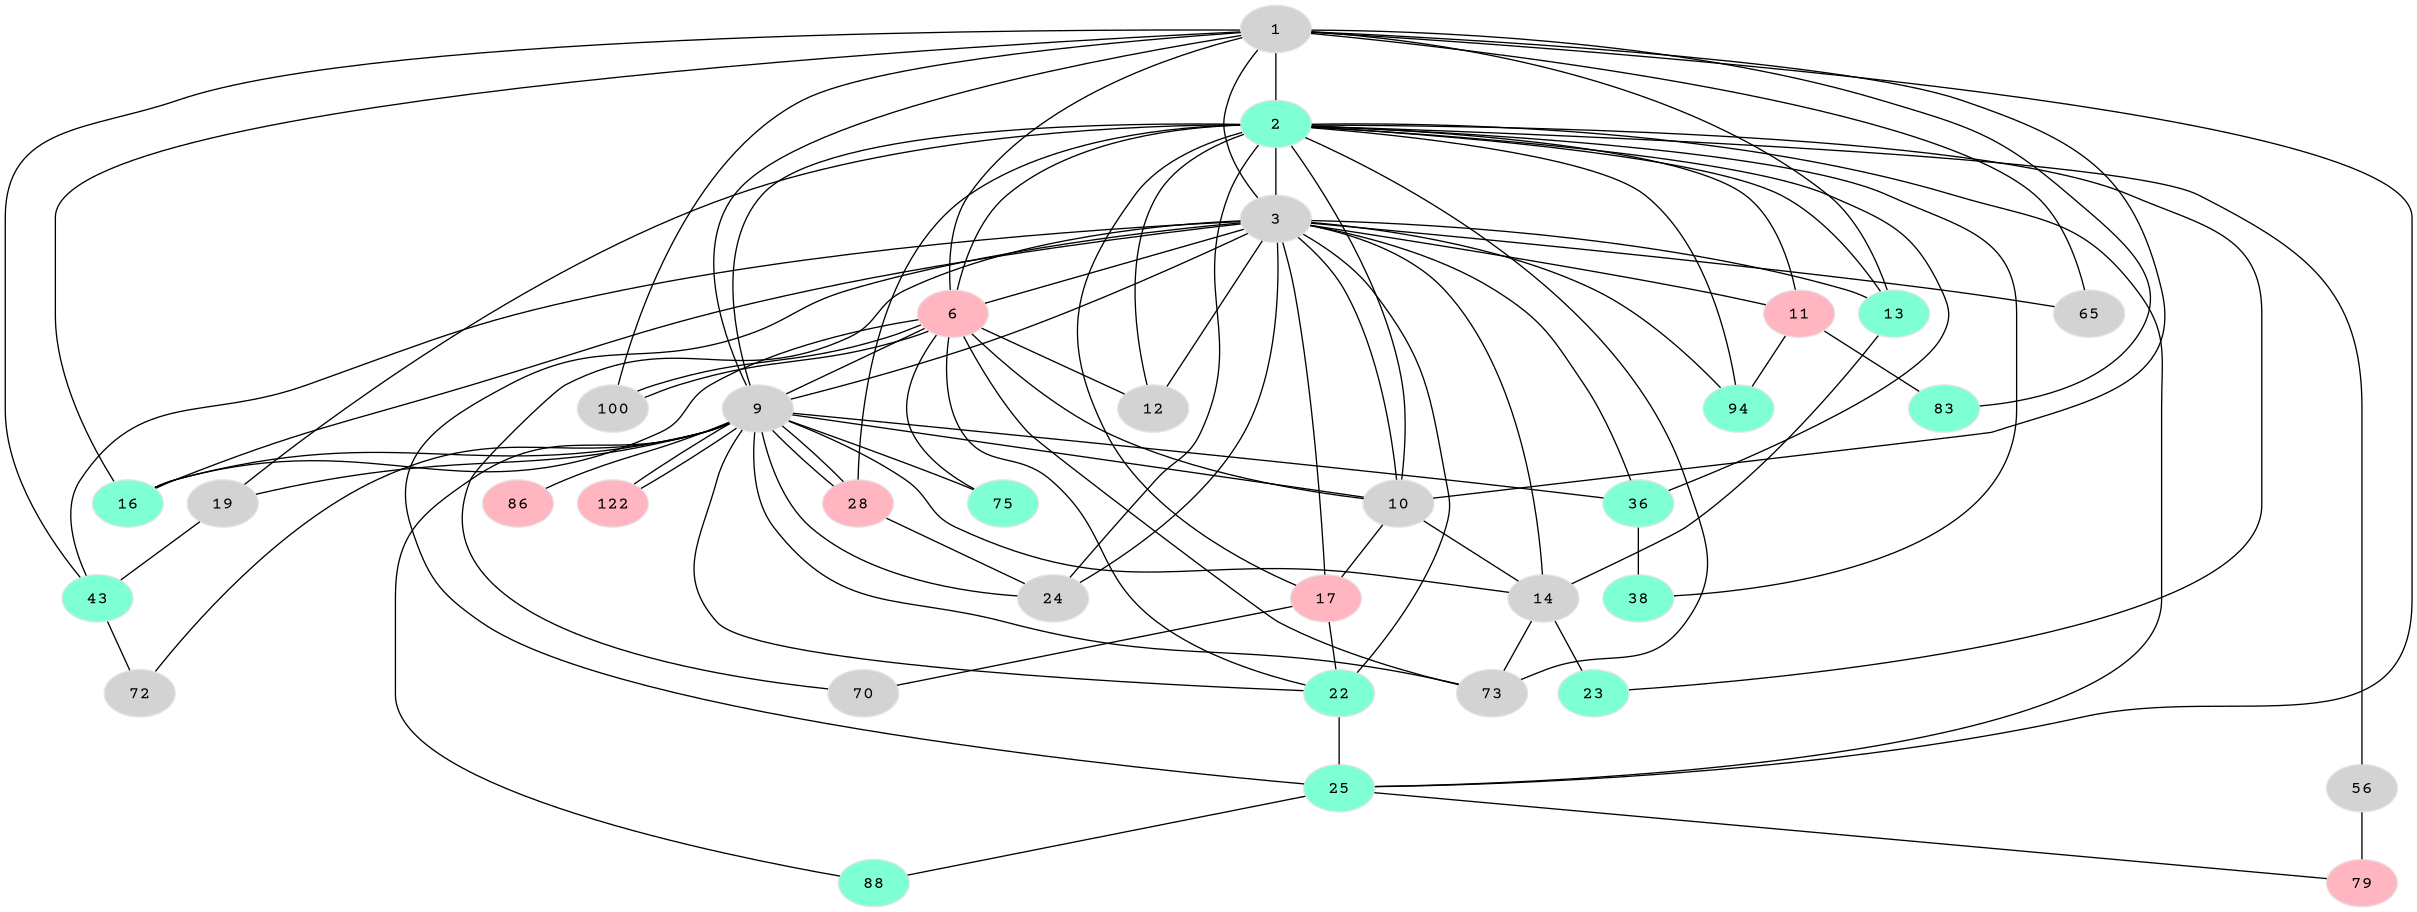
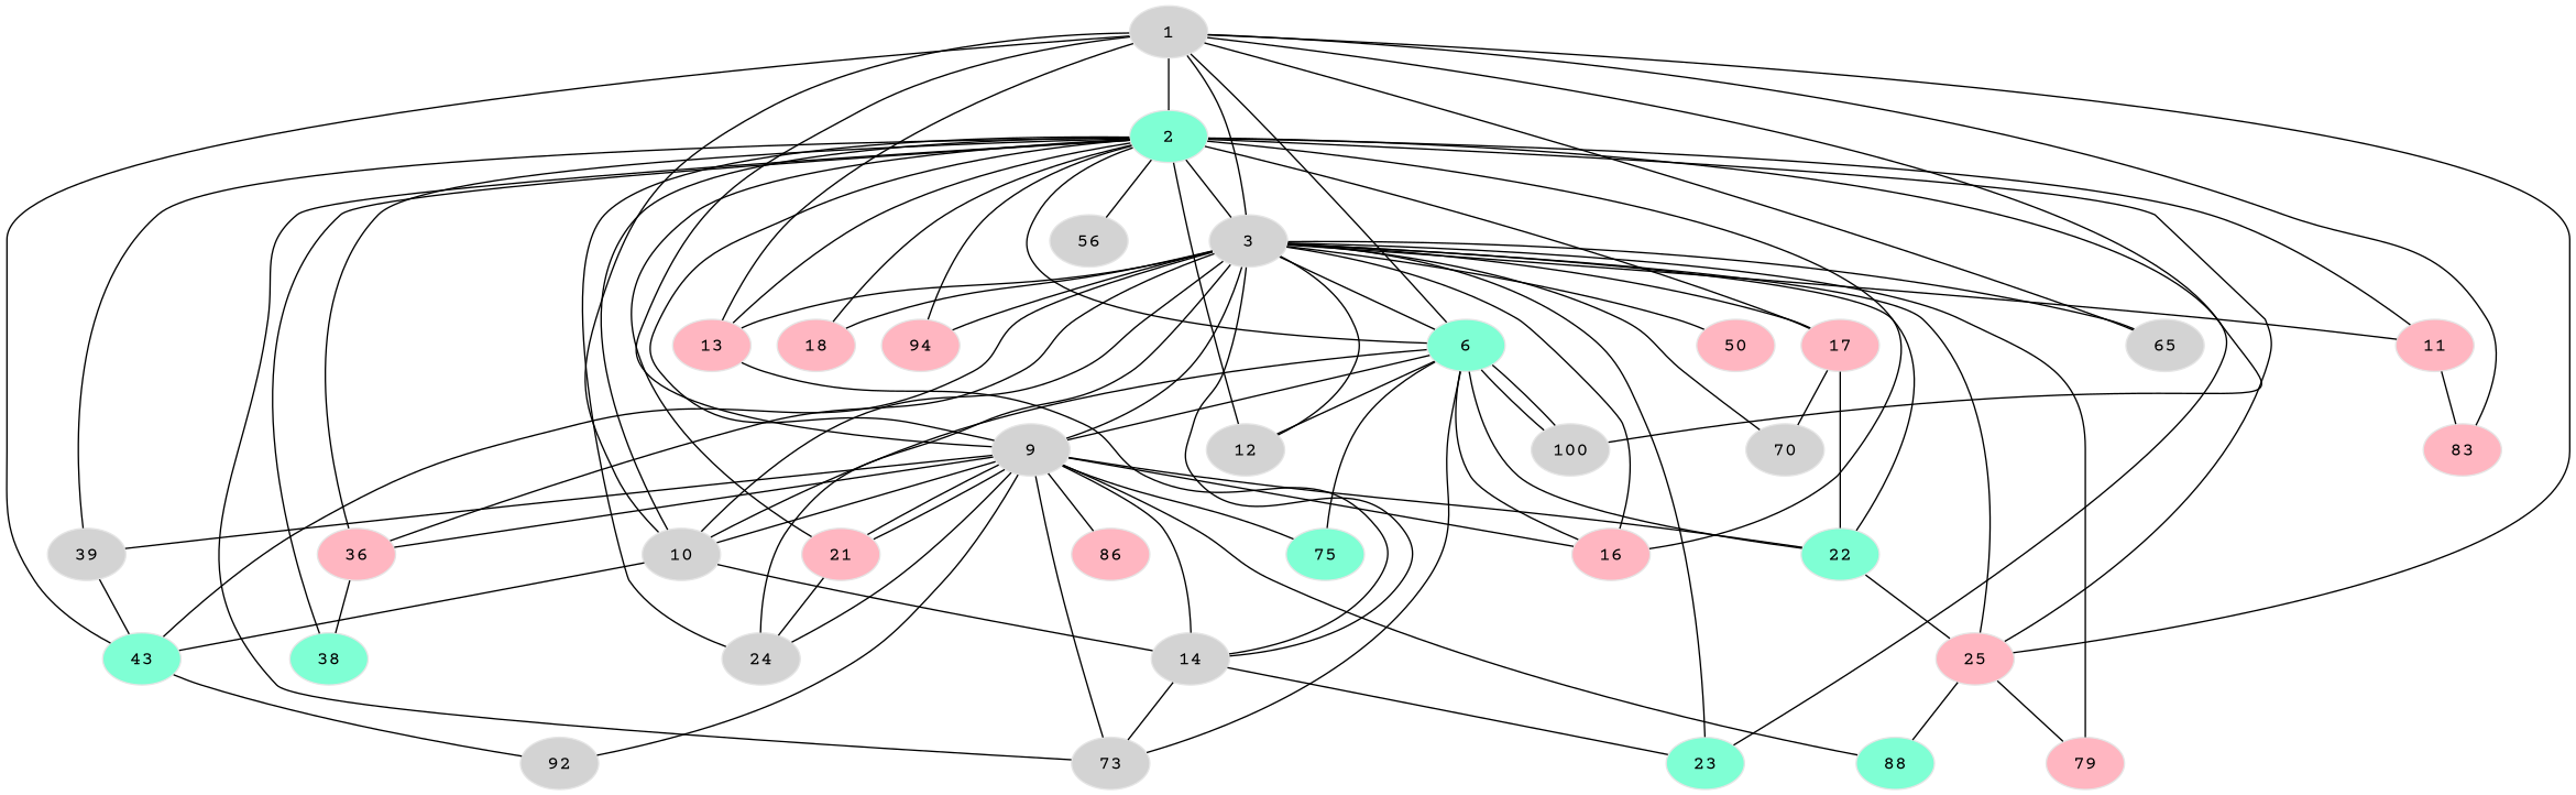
  graph {
    fontname="Courier Prime"
    node [color=gray90 fillcolor=lightgrey fontname="Courier Prime" style=filled]
    edge [fontname="Courier Prime"]
    1 [super="+71"]
    2 [fillcolor=aquamarine super="+34+101+74+54+15+5+84+30+20+55"]
    3 [super="+53+4+33+59+78+49+76+85+32+63+68"]
-   6 [fillcolor=lightpink super="+58"]
+   6 [fillcolor=aquamarine super="+58"]
    9 [super="+27+28"]
    10
-   13 [fillcolor=aquamarine]
-   16 [fillcolor=aquamarine super="+66"]
-   25 [fillcolor=aquamarine super="+41"]
+   13 [fillcolor=lightpink]
+   16 [fillcolor=lightpink super="+66"]
+   25 [fillcolor=lightpink super="+41"]
    43 [fillcolor=aquamarine super="+44"]
    65
-   83 [fillcolor=aquamarine]
+   83 [fillcolor=lightpink]
    100 [super="+104"]
    11 [fillcolor=lightpink]
    12 [super="+40+31"]
    17 [fillcolor=lightpink super="+61"]
-   19
-   21 [fillcolor=lightpink label=28]
+   18 [fillcolor=lightpink]
+   19 [label=39]
+   21 [fillcolor=lightpink]
    23 [fillcolor=aquamarine super="+42"]
    n21 [label=24 super="+105"]
-   36 [fillcolor=aquamarine super="+109"]
+   36 [fillcolor=lightpink super="+109"]
    38 [fillcolor=aquamarine]
    56
    73 [super="+96"]
-   94 [fillcolor=aquamarine super="+98"]
+   94 [fillcolor=lightpink super="+98"]
+   50 [fillcolor=lightpink super="+87"]
    14 [super="+90+48"]
    22 [fillcolor=aquamarine super="+45+121+69"]
    70
    79 [fillcolor=lightpink super="+91"]
    75 [fillcolor=aquamarine]
    86 [fillcolor=lightpink]
    88 [fillcolor=aquamarine]
-   92 [label=72]
-   122 [fillcolor=lightpink]
+   92
    1 -- 2 [weight=6]
    1 -- 3 [weight=4]
    1 -- 6
    1 -- 9
    1 -- 10
    1 -- 13
-   1 -- 16
+   2 -- 16
    1 -- 25
    1 -- 43
    1 -- 65
    1 -- 83
    1 -- 100
    2 -- 3 [weight=21]
    2 -- 6 [weight=4]
    2 -- 9 [weight=7]
    2 -- 10 [weight=5]
    2 -- 13
    2 -- 25
    2 -- 11 [weight=2]
    2 -- 12
    2 -- 17
+   2 -- 18
    2 -- 19
    2 -- 21
    2 -- 23
    2 -- n21
    2 -- 36
    2 -- 38
    2 -- 56 [weight=2]
    2 -- 73
    2 -- 94 [weight=2]
    3 -- 6 [weight=5]
    3 -- 9 [weight=8]
    3 -- 10 [weight=4]
    3 -- 13
    3 -- 16
    3 -- 25 [weight=2]
    3 -- 43
    3 -- 65
    3 -- 11 [weight=2]
    3 -- 12 [weight=3]
    3 -- 17 [weight=3]
+   3 -- 18
+   3 -- 23 [weight=2]
    3 -- n21 [weight=3]
    3 -- 36 [weight=2]
    3 -- 94
+   3 -- 50 [weight=2]
    3 -- 14
    3 -- 22 [weight=3]
    3 -- 70
-   56 -- 79 [weight=2]
+   3 -- 79 [weight=2]
    6 -- 9 [weight=3]
    6 -- 10
    6 -- 16
    6 -- 100
    6 -- 100
    6 -- 12
    6 -- 73
    6 -- 22
    6 -- 75
    9 -- 10
    9 -- 16
    9 -- 19
    9 -- 21
    9 -- 21
    9 -- n21
    9 -- 36
    9 -- 73
    9 -- 14
    9 -- 22
    9 -- 75
    9 -- 86 [weight=2]
    9 -- 88
    9 -- 92
-   9 -- 122
-   9 -- 122
-   10 -- 17
+   10 -- 43
    10 -- 14 [weight=2]
    13 -- 14
    25 -- 79
    25 -- 88
    43 -- 92
    11 -- 83
-   11 -- 94
    17 -- 22
    17 -- 70
    19 -- 43
    21 -- n21
    36 -- 38
    14 -- 23
    14 -- 73
    22 -- 25
  }
